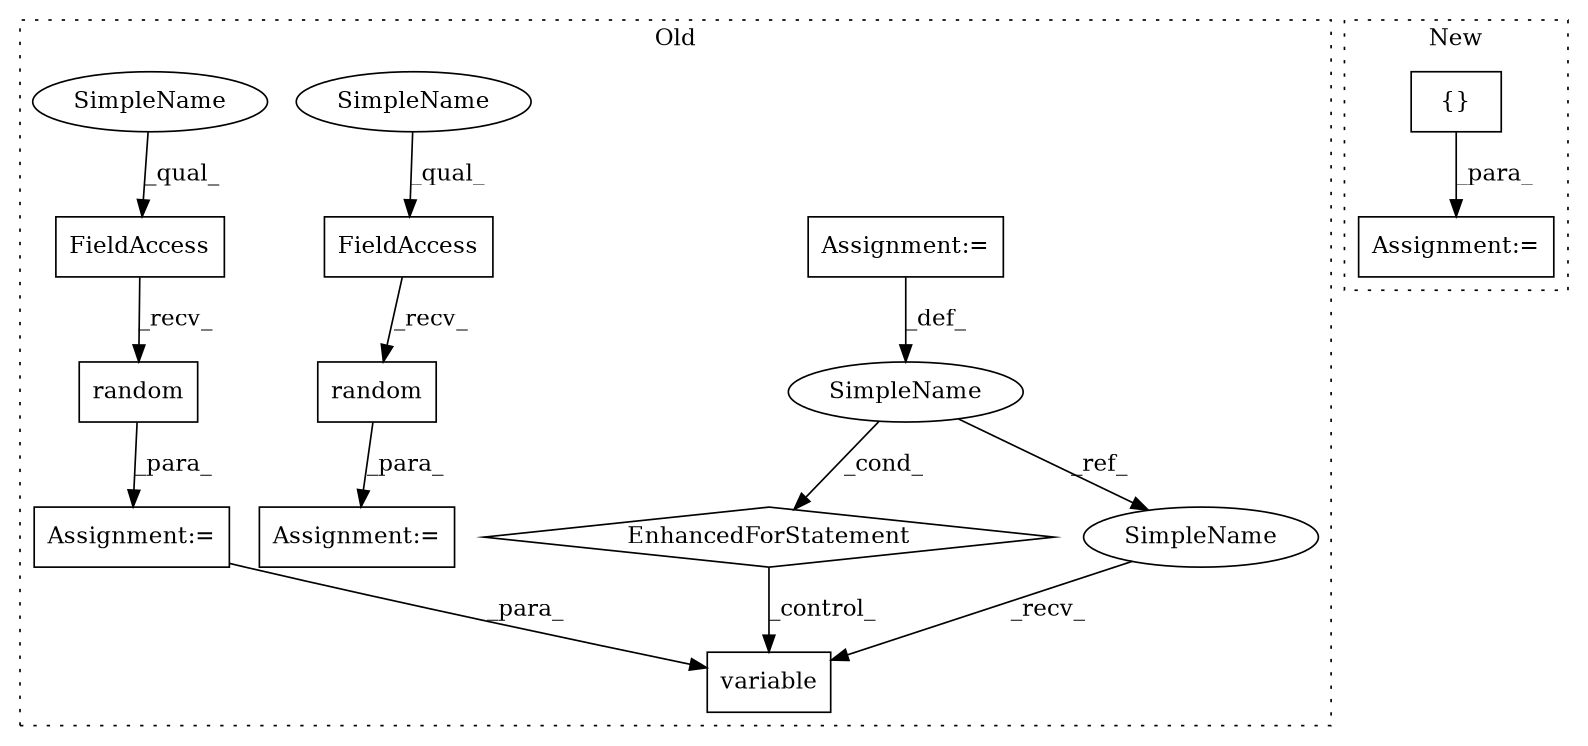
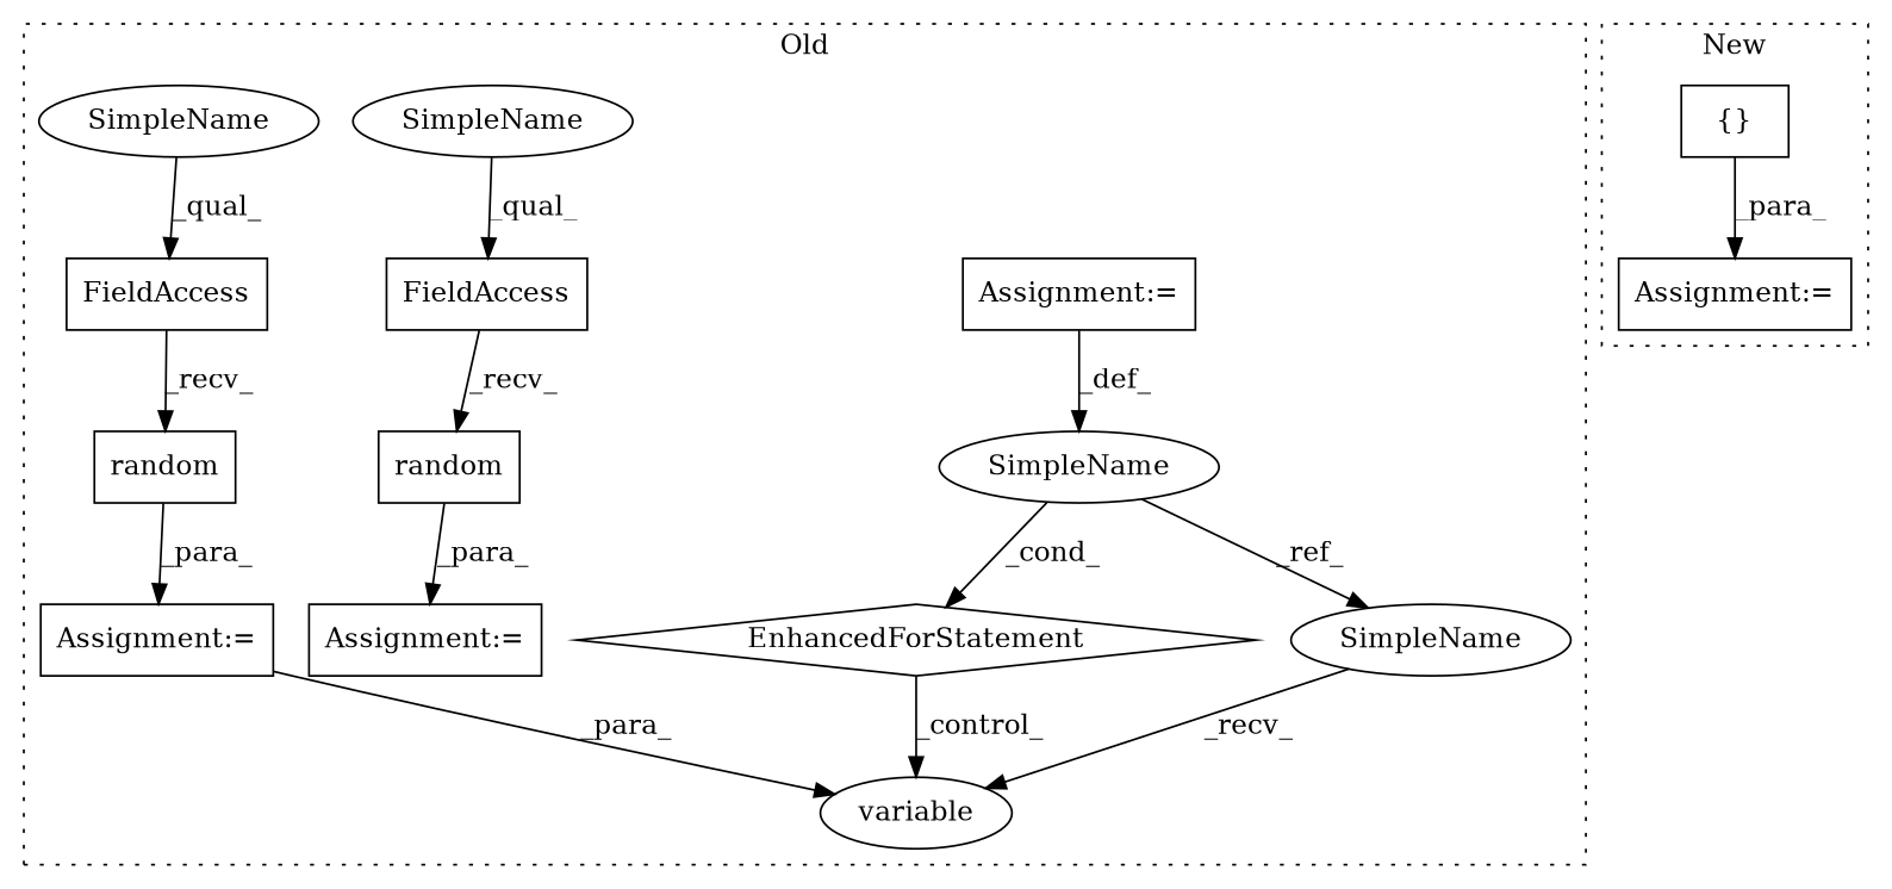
  digraph {
    node [a=7 l=1 s=40152 shape=box]
-   n1 [a=32 l="9,1" label=variable s="40355,40374"]
+   n1 [a=32 l="9,1" label=variable s="40355,40374" shape=ellipse]
    n2 [label="Assignment:=" s=40150]
    n3 [a=32 l="7,1" label=random s="40165,40184"]
    n4 [a=22 l=12 label=FieldAccess]
    n5 [a=22 l=12 label=FieldAccess s=40102]
    n6 [a=32 l="7,1" label=random s="40115,40133"]
    n7 [label="Assignment:=" s=40101]
    n8 [a=70 l="53,2" label=EnhancedForStatement s="40198,40270" shape=diamond]
    n9 [a=42 label=SimpleName s=40258 shape=ellipse]
    n10 [l="53,2" label="Assignment:=" s="40198,40270"]
    n11 [a=42 label=SimpleName s=40353 shape=ellipse]
    n12 [a=42 l=5 label=SimpleName s=40102 shape=ellipse]
    n13 [a=42 l=5 label=SimpleName shape=ellipse]
    n14 [a=4 l="10,2" label="{}" s="38877,39316"]
    n15 [l="110,2" label="Assignment:=" s="38732,39318"]
    subgraph cluster_1 {
      label=Old
      style=dotted
      n1
      n2
      n3
      n4
      n5
      n6
      n7
      n8
      n9
      n10
      n11
      n12
      n13
    }
    subgraph cluster_2 {
      label=New
      style=dotted
      n14
      n15
    }
    n2 -> n1 [label=_para_]
    n3 -> n2 [label=_para_]
    n4 -> n3 [label=_recv_]
    n5 -> n6 [label=_recv_]
    n6 -> n7 [label=_para_]
    n8 -> n1 [label=_control_]
    n9 -> n8 [label=_cond_]
    n9 -> n11 [label=_ref_]
    n10 -> n9 [label=_def_]
    n11 -> n1 [label=_recv_]
    n12 -> n5 [label=_qual_]
    n13 -> n4 [label=_qual_]
    n14 -> n15 [label=_para_]
  }
